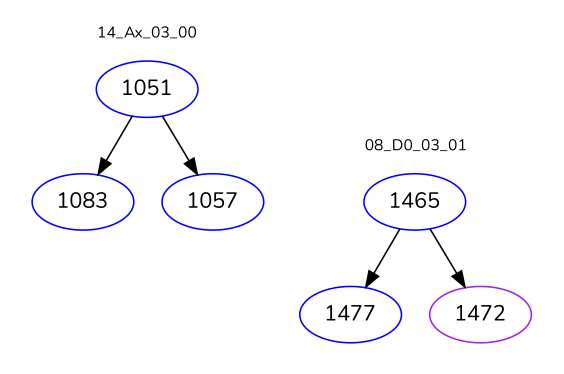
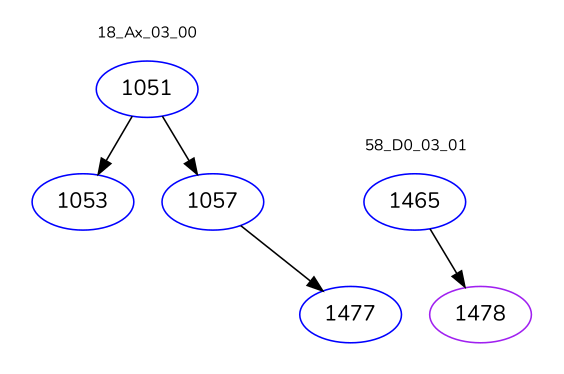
  digraph {
    fontname=Nunito
    node [color=blue fontname=Nunito]
    edge [color=black fontname=Nunito]
    n1 [label=1051]
-   n2 [label=1083]
+   n2 [label=1053]
    n3 [label=1057]
    n4 [label=1465]
-   n5 [color=purple label=1472]
+   n5 [color=purple label=1478]
    n6 [label=1477]
    subgraph cluster_1 {
      color=white
      fontsize=10
-     label="14_Ax_03_00"
+     label="18_Ax_03_00"
      n1
      n2
      n3
    }
    subgraph cluster_2 {
      color=white
      fontsize=10
-     label="08_D0_03_01"
+     label="58_D0_03_01"
      n4
      n5
      n6
    }
    n1 -> n2
    n1 -> n3
    n4 -> n5
-   n4 -> n6
+   n3 -> n6
  }
